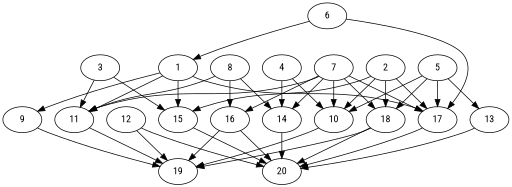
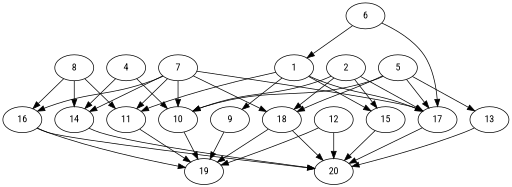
  digraph {
    fontname="Roboto Condensed"
    node [alpha=0.09 fontname="Roboto Condensed"]
    edge [fontname="Roboto Condensed"]
    1 [expect_size=31976448]
    9 [alpha=0.13 expect_size=29644800]
    11 [alpha=0.15 expect_size=39157760]
    15 [expect_size=16168960]
    17 [alpha=0.08 expect_size=11931648]
    19 [alpha=0.01 expect_size=26747904]
    20 [alpha=0.16 expect_size=10018816]
    2 [alpha=0.20 expect_size=18621440]
    10 [alpha=0.04 expect_size=10507264]
    18 [alpha=0.14 expect_size=36869120]
-   3 [alpha=0.18 expect_size=26961920]
    4 [alpha=0.04 expect_size=46910464]
    14 [alpha=0.02 expect_size=7243776]
    5 [alpha=0.17 expect_size=20068352]
    13 [alpha=0.19 expect_size=13053952]
    6 [alpha=0.01 expect_size=8663040]
    12 [alpha=0.03 expect_size=13758464]
    7 [alpha=0.11 expect_size=6825984]
    16 [alpha=0.15 expect_size=8777728]
    8 [alpha=0.16 expect_size=27225088]
    1 -> 9
    1 -> 11
    1 -> 15
    1 -> 17
    9 -> 19
    11 -> 19
    15 -> 20
    17 -> 20
    2 -> 15
    2 -> 17
    2 -> 10
    2 -> 18
    10 -> 19
    18 -> 19
    18 -> 20
-   3 -> 11
-   3 -> 15
    4 -> 10
    4 -> 14
    14 -> 20
    5 -> 17
    5 -> 10
    5 -> 18
    5 -> 13
    13 -> 20
    6 -> 1
    6 -> 17
    12 -> 19
    12 -> 20
    7 -> 11
    7 -> 17
    7 -> 10
    7 -> 18
    7 -> 14
    7 -> 16
    16 -> 19
    16 -> 20
    8 -> 11
    8 -> 14
    8 -> 16
  }
